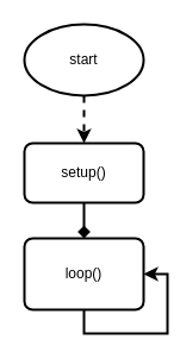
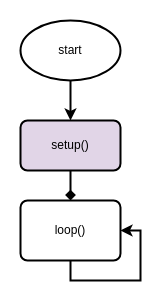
  <mxCell id="0" />
  <mxCell id="1" parent="0" />
- <mxCell id="2" style="edgeStyle=orthogonalEdgeStyle;rounded=0;orthogonalLoop=1;jettySize=auto;html=1;entryX=0.5;entryY=0;entryDx=0;entryDy=0;strokeWidth=2;dashed=1;" edge="1" parent="1" source="3" target="5"><mxGeometry relative="1" as="geometry" /></mxCell>
+ <mxCell id="2" style="edgeStyle=orthogonalEdgeStyle;rounded=0;orthogonalLoop=1;jettySize=auto;html=1;entryX=0.5;entryY=0;entryDx=0;entryDy=0;strokeWidth=2;" edge="1" parent="1" source="3" target="5"><mxGeometry relative="1" as="geometry" /></mxCell>
  <mxCell id="3" value="start" style="strokeWidth=2;html=1;shape=mxgraph.flowchart.start_1;whiteSpace=wrap;" vertex="1" parent="1"><mxGeometry x="20" y="20" width="100" height="60" as="geometry" /></mxCell>
  <mxCell id="4" style="edgeStyle=orthogonalEdgeStyle;rounded=0;orthogonalLoop=1;jettySize=auto;html=1;entryX=0.5;entryY=0;entryDx=0;entryDy=0;strokeWidth=2;endArrow=diamond;" edge="1" parent="1" source="5" target="6"><mxGeometry relative="1" as="geometry" /></mxCell>
- <mxCell id="5" value="setup()" style="rounded=1;whiteSpace=wrap;html=1;absoluteArcSize=1;arcSize=14;strokeWidth=2;" vertex="1" parent="1"><mxGeometry x="20" y="120" width="100" height="50" as="geometry" /></mxCell>
+ <mxCell id="5" value="setup()" style="rounded=1;whiteSpace=wrap;html=1;absoluteArcSize=1;arcSize=14;strokeWidth=2;fillColor=#e1d5e7;" vertex="1" parent="1"><mxGeometry x="20" y="120" width="100" height="50" as="geometry" /></mxCell>
  <mxCell id="6" value="loop()" style="rounded=1;whiteSpace=wrap;html=1;absoluteArcSize=1;arcSize=14;strokeWidth=2;" vertex="1" parent="1"><mxGeometry x="20" y="200" width="100" height="60" as="geometry" /></mxCell>
  <mxCell id="7" style="edgeStyle=orthogonalEdgeStyle;rounded=0;orthogonalLoop=1;jettySize=auto;html=1;exitX=0.5;exitY=1;exitDx=0;exitDy=0;entryX=1;entryY=0.5;entryDx=0;entryDy=0;strokeWidth=2;" edge="1" parent="1" source="6" target="6"><mxGeometry relative="1" as="geometry" /></mxCell>
